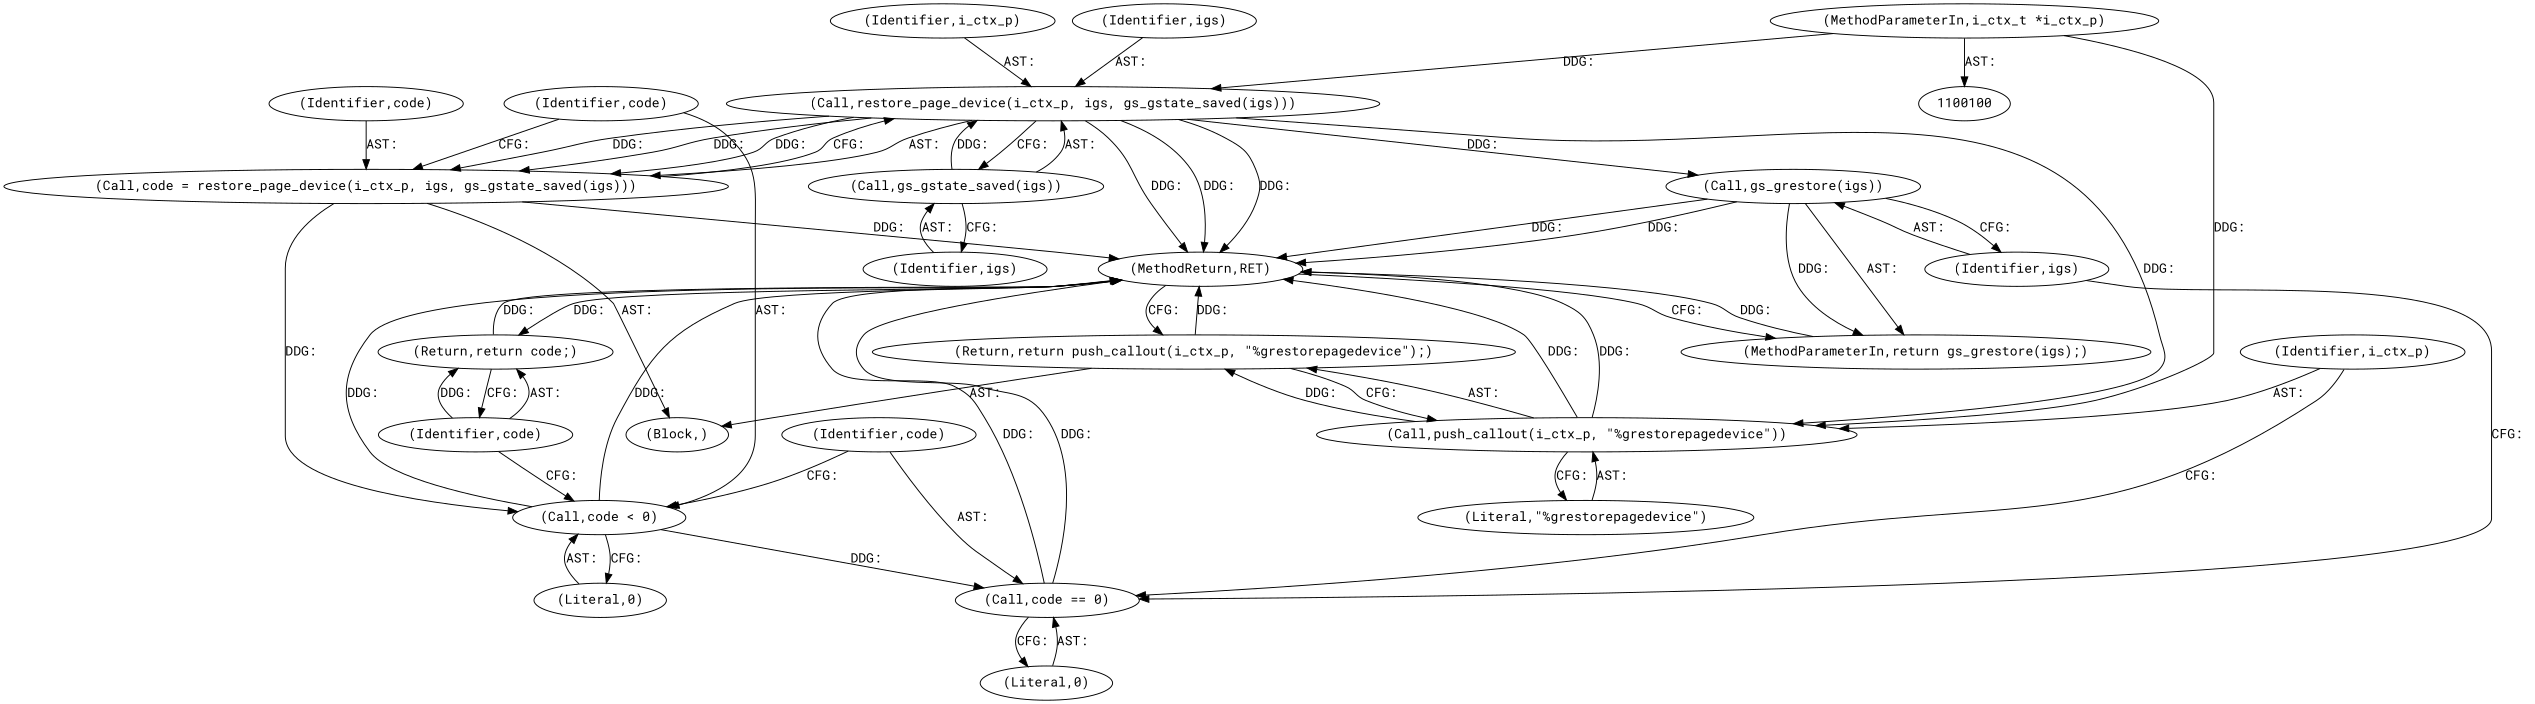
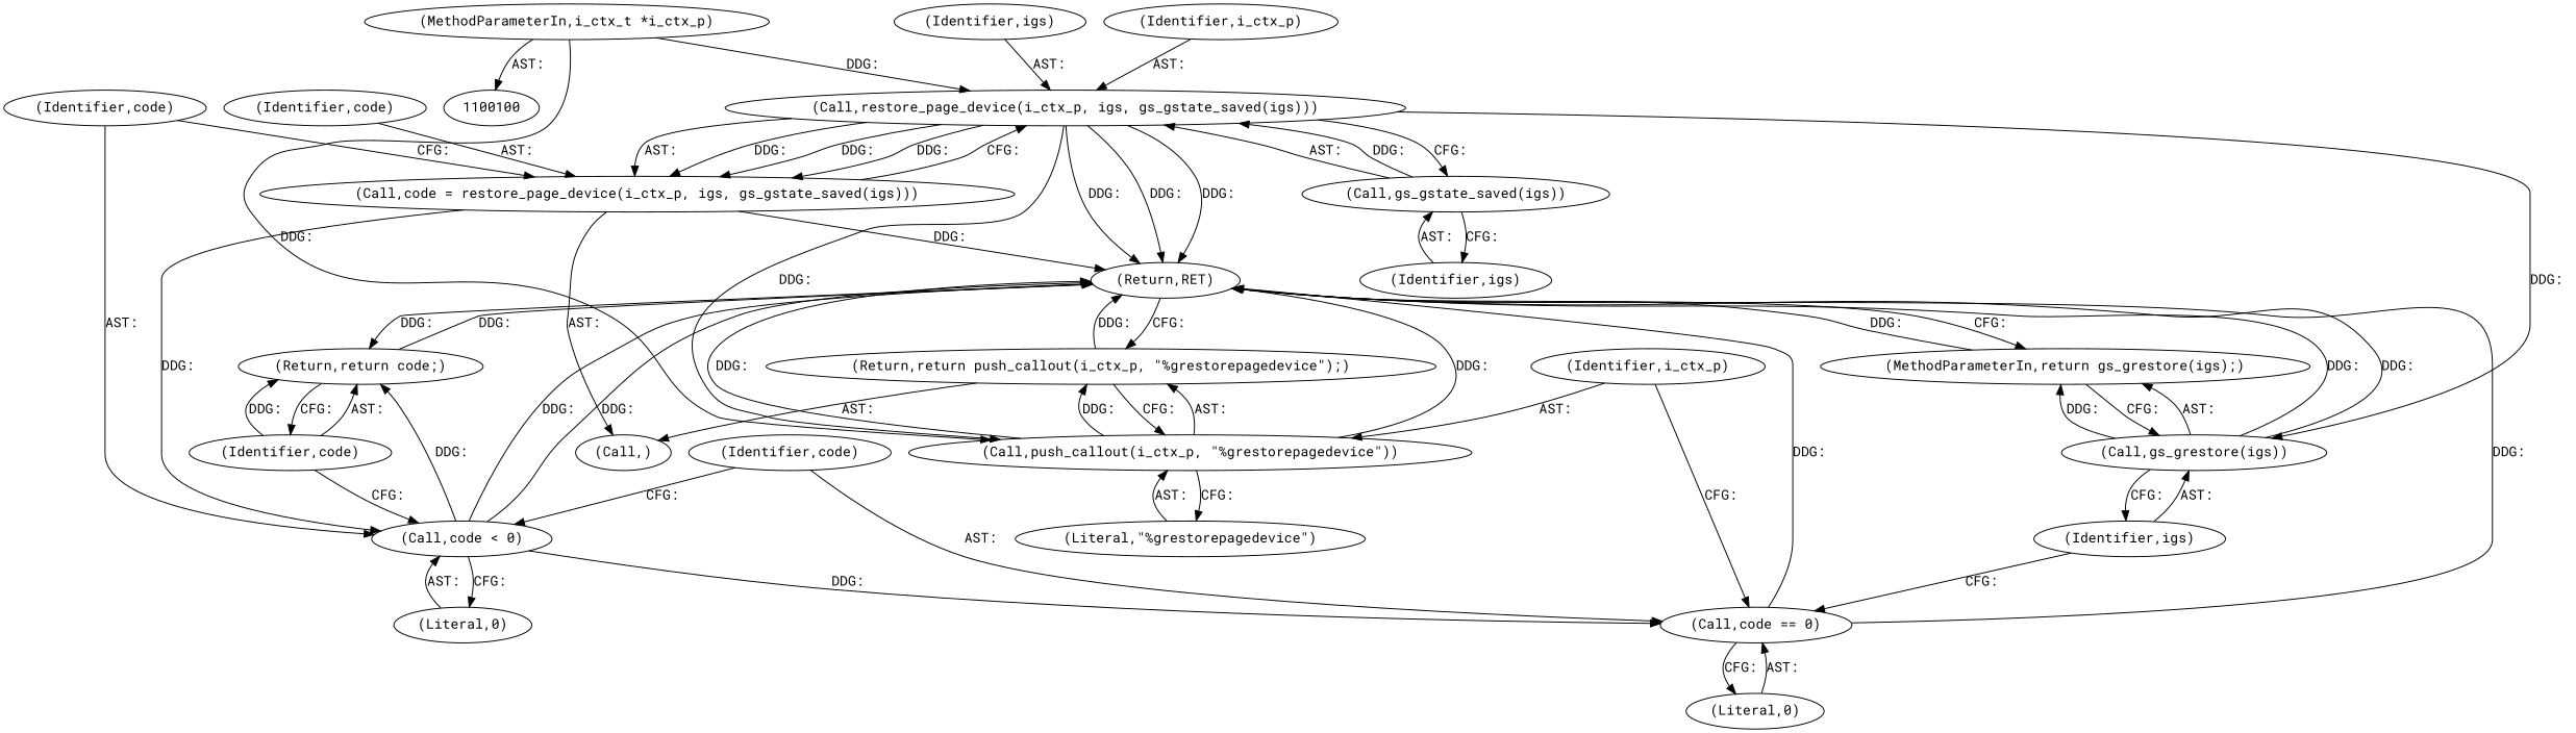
  digraph {
    fontname="Roboto Mono"
    node [fontname="Roboto Mono"]
    edge [fontname="Roboto Mono"]
    n1 [label="(Call,restore_page_device(i_ctx_p, igs, gs_gstate_saved(igs)))"]
    n2 [label="(Call,gs_gstate_saved(igs))"]
    n3 [label="(Call,code = restore_page_device(i_ctx_p, igs, gs_gstate_saved(igs)))"]
    n4 [label="(Call,gs_grestore(igs))"]
    n5 [label="(Call,push_callout(i_ctx_p, \"%grestorepagedevice\"))"]
-   n6 [label="(MethodReturn,RET)"]
+   n6 [label="(Return,RET)"]
    n7 [label="(Identifier,igs)"]
    n8 [label="(Call,code < 0)"]
-   n9 [label="(Block,)"]
+   n9 [label="(Call,)"]
    n10 [label="(MethodParameterIn,return gs_grestore(igs);)"]
    n11 [label="(Identifier,igs)"]
    n12 [label="(Return,return push_callout(i_ctx_p, \"%grestorepagedevice\");)"]
    n13 [label="(Literal,\"%grestorepagedevice\")"]
    n14 [label="(Return,return code;)"]
    n15 [label="(MethodParameterIn,i_ctx_t *i_ctx_p)"]
    n16 [label=1100100]
    n17 [label="(Call,code == 0)"]
    n18 [label="(Literal,0)"]
    n19 [label="(Identifier,code)"]
    n20 [label="(Literal,0)"]
    n21 [label="(Identifier,igs)"]
    n22 [label="(Identifier,i_ctx_p)"]
    n23 [label="(Identifier,i_ctx_p)"]
    n24 [label="(Identifier,code)"]
    n25 [label="(Identifier,code)"]
    n26 [label="(Identifier,code)"]
    n1 -> n2 [label="CFG: "]
    n1 -> n3 [label="AST: "]
    n1 -> n3 [label="DDG: "]
    n1 -> n3 [label="DDG: "]
    n1 -> n3 [label="DDG: "]
    n1 -> n4 [label="DDG: "]
    n1 -> n5 [label="DDG: "]
    n1 -> n6 [label="DDG: "]
    n1 -> n6 [label="DDG: "]
    n1 -> n6 [label="DDG: "]
    n2 -> n1 [label="AST: "]
    n2 -> n1 [label="DDG: "]
    n2 -> n7 [label="CFG: "]
    n3 -> n1 [label="CFG: "]
    n3 -> n6 [label="DDG: "]
    n3 -> n8 [label="DDG: "]
    n3 -> n9 [label="AST: "]
    n4 -> n6 [label="DDG: "]
    n4 -> n6 [label="DDG: "]
    n4 -> n10 [label="AST: "]
    n4 -> n10 [label="DDG: "]
    n4 -> n11 [label="CFG: "]
    n5 -> n6 [label="DDG: "]
    n5 -> n6 [label="DDG: "]
    n5 -> n12 [label="AST: "]
    n5 -> n12 [label="DDG: "]
    n5 -> n13 [label="CFG: "]
    n6 -> n10 [label="CFG: "]
    n6 -> n12 [label="CFG: "]
    n6 -> n14 [label="DDG: "]
    n7 -> n2 [label="AST: "]
    n8 -> n6 [label="DDG: "]
    n8 -> n6 [label="DDG: "]
+   n8 -> n14 [label="DDG: "]
    n8 -> n17 [label="DDG: "]
    n8 -> n18 [label="CFG: "]
+   n10 -> n4 [label="CFG: "]
    n10 -> n6 [label="DDG: "]
    n11 -> n4 [label="AST: "]
    n11 -> n17 [label="CFG: "]
    n12 -> n5 [label="CFG: "]
    n12 -> n6 [label="DDG: "]
    n12 -> n9 [label="AST: "]
    n13 -> n5 [label="AST: "]
    n14 -> n6 [label="DDG: "]
    n14 -> n19 [label="CFG: "]
    n15 -> n1 [label="DDG: "]
    n15 -> n5 [label="DDG: "]
    n15 -> n16 [label="AST: "]
    n17 -> n6 [label="DDG: "]
    n17 -> n6 [label="DDG: "]
    n17 -> n20 [label="CFG: "]
    n18 -> n8 [label="AST: "]
    n19 -> n8 [label="CFG: "]
    n19 -> n14 [label="AST: "]
    n19 -> n14 [label="DDG: "]
    n20 -> n17 [label="AST: "]
    n21 -> n1 [label="AST: "]
    n22 -> n5 [label="AST: "]
    n22 -> n17 [label="CFG: "]
    n23 -> n1 [label="AST: "]
    n24 -> n8 [label="CFG: "]
    n24 -> n17 [label="AST: "]
    n25 -> n3 [label="AST: "]
    n26 -> n3 [label="CFG: "]
    n26 -> n8 [label="AST: "]
  }
